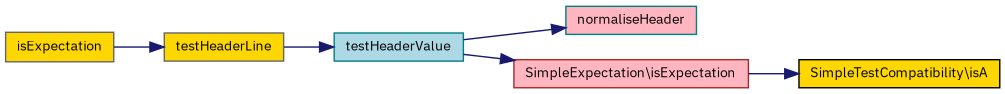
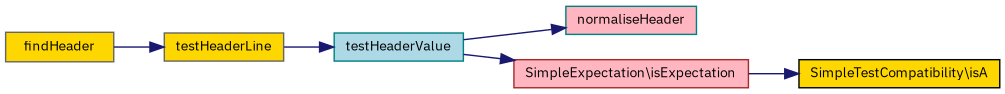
  digraph {
    fontname="IBM Plex Sans"
    rankdir=LR
    node [color=gray40 fillcolor=gold fontname="IBM Plex Sans" fontsize=10 shape=record style=filled]
    edge [color=midnightblue fontname="IBM Plex Sans" fontsize=10 labelfontname=Helvetica labelfontsize=10 style=solid]
-   n1 [fontcolor=black height=0.2 label=isExpectation width=0.4]
+   n1 [fontcolor=black height=0.2 label=findHeader width=0.4]
    n2 [height=0.2 label=testHeaderLine width=0.4]
    n3 [color=teal fillcolor=lightblue height=0.2 label=testHeaderValue width=0.4]
    n4 [color=teal fillcolor=lightpink height=0.2 label=normaliseHeader width=0.4]
    n5 [color=brown fillcolor=lightpink height=0.2 label="SimpleExpectation\\isExpectation" width=0.4]
    n6 [color=black height=0.2 label="SimpleTestCompatibility\\isA" width=0.4]
    n1 -> n2
    n2 -> n3
    n3 -> n4
    n3 -> n5
    n5 -> n6
  }
